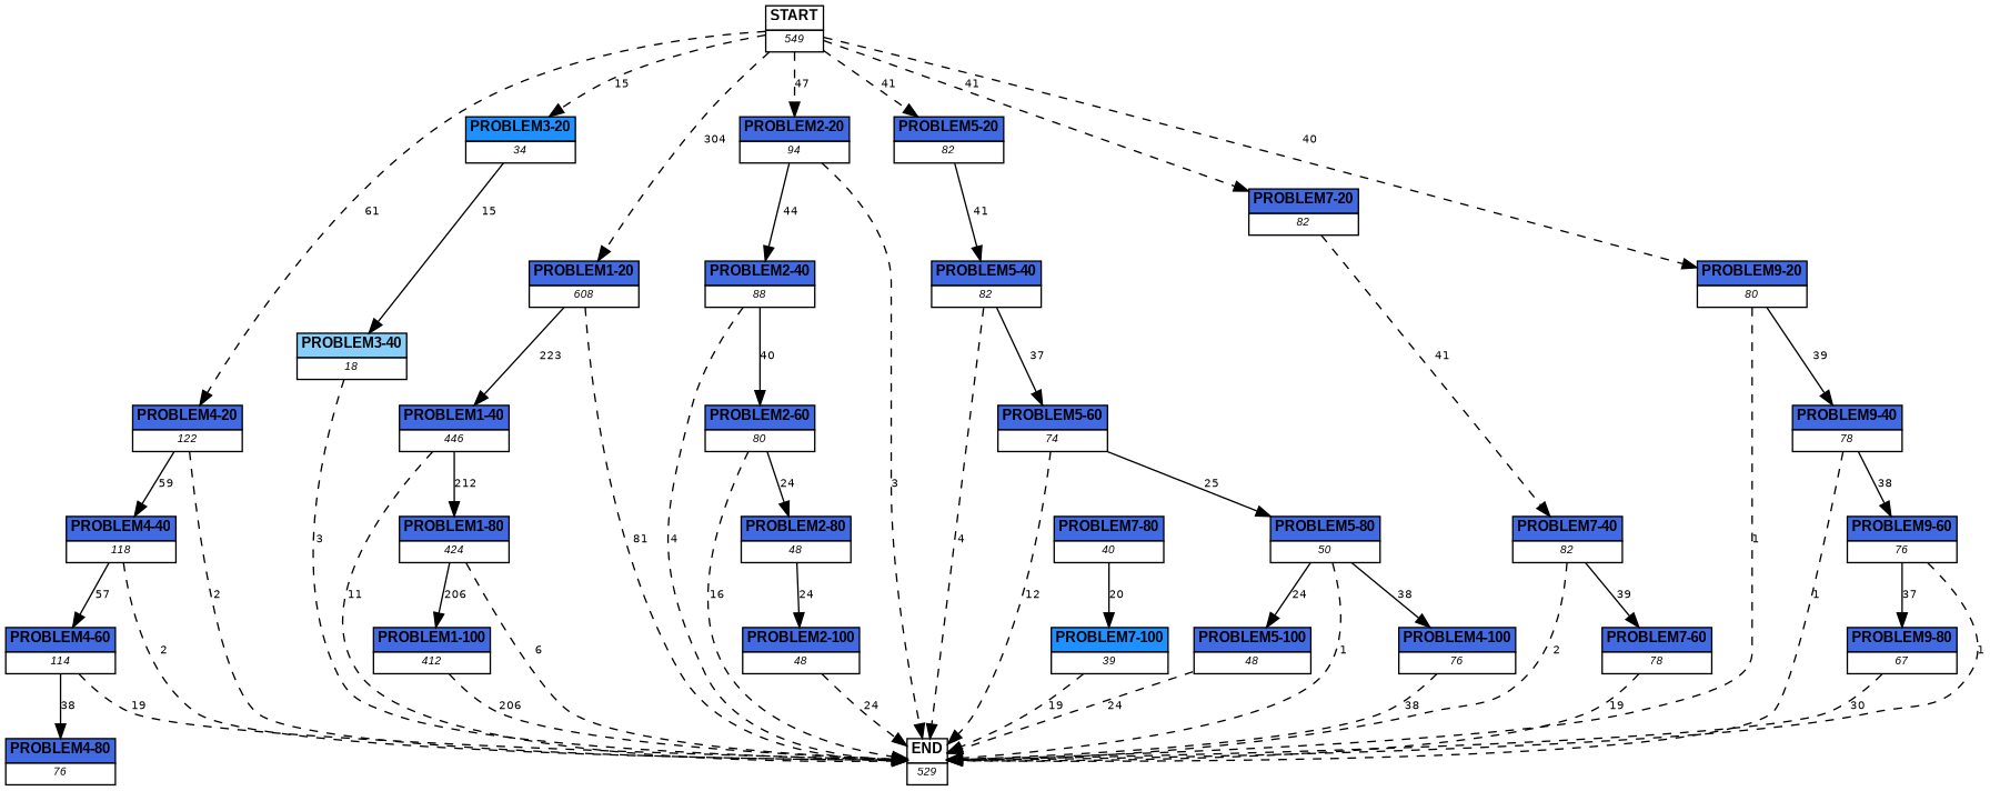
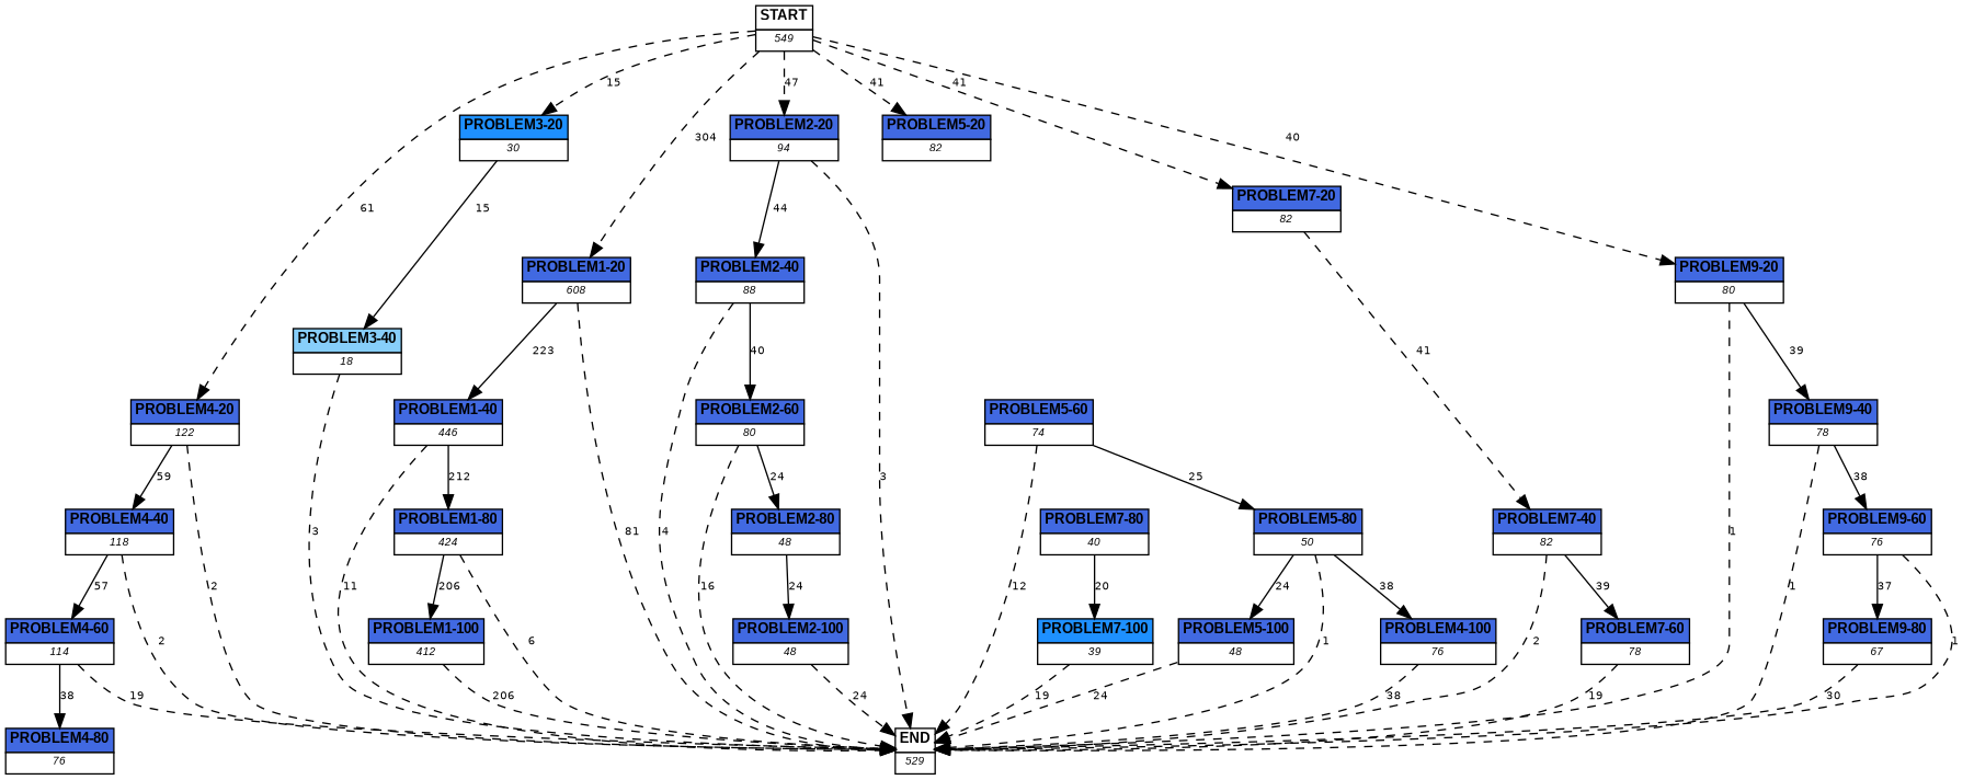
  digraph {
    fontname="DejaVu Sans"
    node [fontname="DejaVu Sans" shape=plain]
    edge [fontname="DejaVu Sans" fontsize=8 labelfloat=false style=dashed]
    n1 [label=<<table border="0" cellborder="1" cellspacing="0"><tr><td bgcolor="royalblue"><FONT face="Arial" POINT-SIZE="10"><b>PROBLEM1-20</b></FONT></td></tr><tr><td bgcolor="white"><FONT face="Arial" POINT-SIZE="8"><i>608</i></FONT></td></tr></table>>]
    n2 [label=<<table border="0" cellborder="1" cellspacing="0"><tr><td bgcolor="royalblue"><FONT face="Arial" POINT-SIZE="10"><b>PROBLEM1-40</b></FONT></td></tr><tr><td bgcolor="white"><FONT face="Arial" POINT-SIZE="8"><i>446</i></FONT></td></tr></table>>]
    n3 [label=<<table border="0" cellborder="1" cellspacing="0"><tr><td bgcolor="white"><FONT face="Arial" POINT-SIZE="10"><b>END</b></FONT></td></tr><tr><td bgcolor="white"><FONT face="Arial" POINT-SIZE="8"><i>529</i></FONT></td></tr></table>>]
    n4 [label=<<table border="0" cellborder="1" cellspacing="0"><tr><td bgcolor="royalblue"><FONT face="Arial" POINT-SIZE="10"><b>PROBLEM1-80</b></FONT></td></tr><tr><td bgcolor="white"><FONT face="Arial" POINT-SIZE="8"><i>424</i></FONT></td></tr></table>>]
    n5 [label=<<table border="0" cellborder="1" cellspacing="0"><tr><td bgcolor="royalblue"><FONT face="Arial" POINT-SIZE="10"><b>PROBLEM1-100</b></FONT></td></tr><tr><td bgcolor="white"><FONT face="Arial" POINT-SIZE="8"><i>412</i></FONT></td></tr></table>>]
    n6 [label=<<table border="0" cellborder="1" cellspacing="0"><tr><td bgcolor="royalblue"><FONT face="Arial" POINT-SIZE="10"><b>PROBLEM2-20</b></FONT></td></tr><tr><td bgcolor="white"><FONT face="Arial" POINT-SIZE="8"><i>94</i></FONT></td></tr></table>>]
    n7 [label=<<table border="0" cellborder="1" cellspacing="0"><tr><td bgcolor="royalblue"><FONT face="Arial" POINT-SIZE="10"><b>PROBLEM2-40</b></FONT></td></tr><tr><td bgcolor="white"><FONT face="Arial" POINT-SIZE="8"><i>88</i></FONT></td></tr></table>>]
    n8 [label=<<table border="0" cellborder="1" cellspacing="0"><tr><td bgcolor="royalblue"><FONT face="Arial" POINT-SIZE="10"><b>PROBLEM2-60</b></FONT></td></tr><tr><td bgcolor="white"><FONT face="Arial" POINT-SIZE="8"><i>80</i></FONT></td></tr></table>>]
    n9 [label=<<table border="0" cellborder="1" cellspacing="0"><tr><td bgcolor="royalblue"><FONT face="Arial" POINT-SIZE="10"><b>PROBLEM2-80</b></FONT></td></tr><tr><td bgcolor="white"><FONT face="Arial" POINT-SIZE="8"><i>48</i></FONT></td></tr></table>>]
    n10 [label=<<table border="0" cellborder="1" cellspacing="0"><tr><td bgcolor="royalblue"><FONT face="Arial" POINT-SIZE="10"><b>PROBLEM2-100</b></FONT></td></tr><tr><td bgcolor="white"><FONT face="Arial" POINT-SIZE="8"><i>48</i></FONT></td></tr></table>>]
-   n11 [label=<<table border="0" cellborder="1" cellspacing="0"><tr><td bgcolor="dodgerblue"><FONT face="Arial" POINT-SIZE="10"><b>PROBLEM3-20</b></FONT></td></tr><tr><td bgcolor="white"><FONT face="Arial" POINT-SIZE="8"><i>34</i></FONT></td></tr></table>>]
+   n11 [label=<<table border="0" cellborder="1" cellspacing="0"><tr><td bgcolor="dodgerblue"><FONT face="Arial" POINT-SIZE="10"><b>PROBLEM3-20</b></FONT></td></tr><tr><td bgcolor="white"><FONT face="Arial" POINT-SIZE="8"><i>30</i></FONT></td></tr></table>>]
    n12 [label=<<table border="0" cellborder="1" cellspacing="0"><tr><td bgcolor="lightskyblue"><FONT face="Arial" POINT-SIZE="10"><b>PROBLEM3-40</b></FONT></td></tr><tr><td bgcolor="white"><FONT face="Arial" POINT-SIZE="8"><i>18</i></FONT></td></tr></table>>]
    n13 [label=<<table border="0" cellborder="1" cellspacing="0"><tr><td bgcolor="royalblue"><FONT face="Arial" POINT-SIZE="10"><b>PROBLEM4-20</b></FONT></td></tr><tr><td bgcolor="white"><FONT face="Arial" POINT-SIZE="8"><i>122</i></FONT></td></tr></table>>]
    n14 [label=<<table border="0" cellborder="1" cellspacing="0"><tr><td bgcolor="royalblue"><FONT face="Arial" POINT-SIZE="10"><b>PROBLEM4-40</b></FONT></td></tr><tr><td bgcolor="white"><FONT face="Arial" POINT-SIZE="8"><i>118</i></FONT></td></tr></table>>]
    n15 [label=<<table border="0" cellborder="1" cellspacing="0"><tr><td bgcolor="royalblue"><FONT face="Arial" POINT-SIZE="10"><b>PROBLEM4-60</b></FONT></td></tr><tr><td bgcolor="white"><FONT face="Arial" POINT-SIZE="8"><i>114</i></FONT></td></tr></table>>]
    n16 [label=<<table border="0" cellborder="1" cellspacing="0"><tr><td bgcolor="royalblue"><FONT face="Arial" POINT-SIZE="10"><b>PROBLEM4-80</b></FONT></td></tr><tr><td bgcolor="white"><FONT face="Arial" POINT-SIZE="8"><i>76</i></FONT></td></tr></table>>]
    n17 [label=<<table border="0" cellborder="1" cellspacing="0"><tr><td bgcolor="royalblue"><FONT face="Arial" POINT-SIZE="10"><b>PROBLEM5-20</b></FONT></td></tr><tr><td bgcolor="white"><FONT face="Arial" POINT-SIZE="8"><i>82</i></FONT></td></tr></table>>]
-   n18 [label=<<table border="0" cellborder="1" cellspacing="0"><tr><td bgcolor="royalblue"><FONT face="Arial" POINT-SIZE="10"><b>PROBLEM5-40</b></FONT></td></tr><tr><td bgcolor="white"><FONT face="Arial" POINT-SIZE="8"><i>82</i></FONT></td></tr></table>>]
    n19 [label=<<table border="0" cellborder="1" cellspacing="0"><tr><td bgcolor="royalblue"><FONT face="Arial" POINT-SIZE="10"><b>PROBLEM5-60</b></FONT></td></tr><tr><td bgcolor="white"><FONT face="Arial" POINT-SIZE="8"><i>74</i></FONT></td></tr></table>>]
    n20 [label=<<table border="0" cellborder="1" cellspacing="0"><tr><td bgcolor="royalblue"><FONT face="Arial" POINT-SIZE="10"><b>PROBLEM5-80</b></FONT></td></tr><tr><td bgcolor="white"><FONT face="Arial" POINT-SIZE="8"><i>50</i></FONT></td></tr></table>>]
    n21 [label=<<table border="0" cellborder="1" cellspacing="0"><tr><td bgcolor="royalblue"><FONT face="Arial" POINT-SIZE="10"><b>PROBLEM4-100</b></FONT></td></tr><tr><td bgcolor="white"><FONT face="Arial" POINT-SIZE="8"><i>76</i></FONT></td></tr></table>>]
    n22 [label=<<table border="0" cellborder="1" cellspacing="0"><tr><td bgcolor="royalblue"><FONT face="Arial" POINT-SIZE="10"><b>PROBLEM5-100</b></FONT></td></tr><tr><td bgcolor="white"><FONT face="Arial" POINT-SIZE="8"><i>48</i></FONT></td></tr></table>>]
    n23 [label=<<table border="0" cellborder="1" cellspacing="0"><tr><td bgcolor="royalblue"><FONT face="Arial" POINT-SIZE="10"><b>PROBLEM7-20</b></FONT></td></tr><tr><td bgcolor="white"><FONT face="Arial" POINT-SIZE="8"><i>82</i></FONT></td></tr></table>>]
    n24 [label=<<table border="0" cellborder="1" cellspacing="0"><tr><td bgcolor="royalblue"><FONT face="Arial" POINT-SIZE="10"><b>PROBLEM7-40</b></FONT></td></tr><tr><td bgcolor="white"><FONT face="Arial" POINT-SIZE="8"><i>82</i></FONT></td></tr></table>>]
    n25 [label=<<table border="0" cellborder="1" cellspacing="0"><tr><td bgcolor="royalblue"><FONT face="Arial" POINT-SIZE="10"><b>PROBLEM7-60</b></FONT></td></tr><tr><td bgcolor="white"><FONT face="Arial" POINT-SIZE="8"><i>78</i></FONT></td></tr></table>>]
    n26 [label=<<table border="0" cellborder="1" cellspacing="0"><tr><td bgcolor="royalblue"><FONT face="Arial" POINT-SIZE="10"><b>PROBLEM7-80</b></FONT></td></tr><tr><td bgcolor="white"><FONT face="Arial" POINT-SIZE="8"><i>40</i></FONT></td></tr></table>>]
    n27 [label=<<table border="0" cellborder="1" cellspacing="0"><tr><td bgcolor="dodgerblue"><FONT face="Arial" POINT-SIZE="10"><b>PROBLEM7-100</b></FONT></td></tr><tr><td bgcolor="white"><FONT face="Arial" POINT-SIZE="8"><i>39</i></FONT></td></tr></table>>]
    n28 [label=<<table border="0" cellborder="1" cellspacing="0"><tr><td bgcolor="royalblue"><FONT face="Arial" POINT-SIZE="10"><b>PROBLEM9-20</b></FONT></td></tr><tr><td bgcolor="white"><FONT face="Arial" POINT-SIZE="8"><i>80</i></FONT></td></tr></table>>]
    n29 [label=<<table border="0" cellborder="1" cellspacing="0"><tr><td bgcolor="royalblue"><FONT face="Arial" POINT-SIZE="10"><b>PROBLEM9-40</b></FONT></td></tr><tr><td bgcolor="white"><FONT face="Arial" POINT-SIZE="8"><i>78</i></FONT></td></tr></table>>]
    n30 [label=<<table border="0" cellborder="1" cellspacing="0"><tr><td bgcolor="royalblue"><FONT face="Arial" POINT-SIZE="10"><b>PROBLEM9-60</b></FONT></td></tr><tr><td bgcolor="white"><FONT face="Arial" POINT-SIZE="8"><i>76</i></FONT></td></tr></table>>]
    n31 [label=<<table border="0" cellborder="1" cellspacing="0"><tr><td bgcolor="royalblue"><FONT face="Arial" POINT-SIZE="10"><b>PROBLEM9-80</b></FONT></td></tr><tr><td bgcolor="white"><FONT face="Arial" POINT-SIZE="8"><i>67</i></FONT></td></tr></table>>]
    n32 [label=<<table border="0" cellborder="1" cellspacing="0"><tr><td bgcolor="white"><FONT face="Arial" POINT-SIZE="10"><b>START</b></FONT></td></tr><tr><td bgcolor="white"><FONT face="Arial" POINT-SIZE="8"><i>549</i></FONT></td></tr></table>>]
    n1 -> n2 [label=223 style=""]
    n1 -> n3 [label=81]
    n2 -> n3 [label=11]
    n2 -> n4 [label=212 style=""]
    n4 -> n3 [label=6]
    n4 -> n5 [label=206 style=""]
    n5 -> n3 [label=206]
    n6 -> n3 [label=3]
    n6 -> n7 [label=44 style=""]
    n7 -> n3 [label=4]
    n7 -> n8 [label=40 style=""]
    n8 -> n3 [label=16]
    n8 -> n9 [label=24 style=""]
    n9 -> n10 [label=24 style=""]
    n10 -> n3 [label=24]
    n11 -> n12 [label=15 style=""]
    n12 -> n3 [label=3]
    n13 -> n3 [label=2]
    n13 -> n14 [label=59 style=""]
    n14 -> n3 [label=2]
    n14 -> n15 [label=57 style=""]
    n15 -> n3 [label=19]
    n15 -> n16 [label=38 style=""]
-   n17 -> n18 [label=41 style=""]
-   n18 -> n3 [label=4]
-   n18 -> n19 [label=37 style=""]
    n19 -> n3 [label=12]
    n19 -> n20 [label=25 style=""]
    n20 -> n3 [label=1]
    n20 -> n21 [label=38 style=""]
    n20 -> n22 [label=24 style=""]
    n21 -> n3 [label=38]
    n22 -> n3 [label=24]
    n23 -> n24 [label=41]
    n24 -> n3 [label=2]
    n24 -> n25 [label=39 style=""]
    n25 -> n3 [label=19]
    n26 -> n27 [label=20 style=""]
    n27 -> n3 [label=19]
    n28 -> n3 [label=1]
    n28 -> n29 [label=39 style=""]
    n29 -> n3 [label=1]
    n29 -> n30 [label=38 style=""]
    n30 -> n3 [label=1]
    n30 -> n31 [label=37 style=""]
    n31 -> n3 [label=30]
    n32 -> n1 [label=304]
    n32 -> n6 [label=47]
    n32 -> n11 [label=15]
    n32 -> n13 [label=61]
    n32 -> n17 [label=41]
    n32 -> n23 [label=41]
    n32 -> n28 [label=40]
  }
